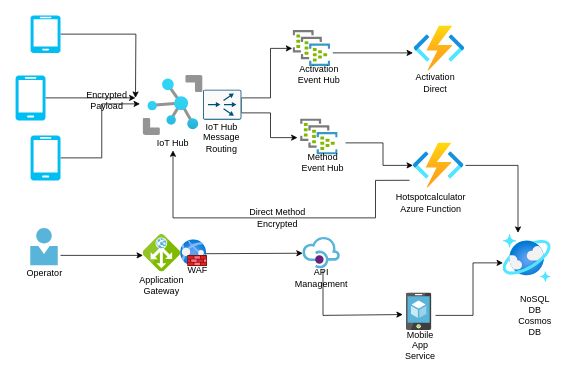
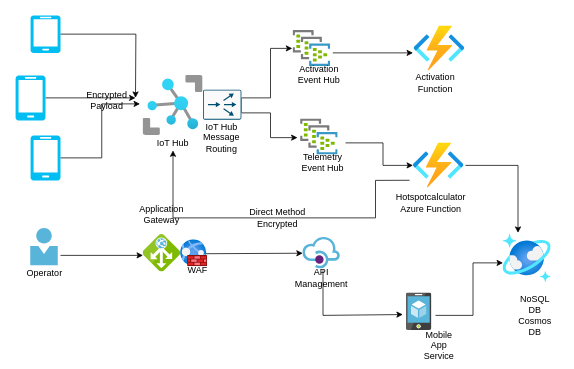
  <mxCell id="0" />
  <mxCell id="1" parent="0" />
  <mxCell id="2" value="" style="aspect=fixed;html=1;points=[];align=center;image;fontSize=12;image=img/lib/azure2/iot/IoT_Hub.svg;" parent="1" vertex="1"><mxGeometry x="190" y="100" width="80" height="80" as="geometry" /></mxCell>
  <mxCell id="3" style="edgeStyle=orthogonalEdgeStyle;rounded=0;orthogonalLoop=1;jettySize=auto;html=1;exitX=1;exitY=0.5;exitDx=0;exitDy=0;exitPerimeter=0;" parent="1" source="4" edge="1"><mxGeometry relative="1" as="geometry"><mxPoint x="180" y="130" as="targetPoint" /></mxGeometry></mxCell>
  <mxCell id="4" value="" style="verticalLabelPosition=bottom;html=1;verticalAlign=top;align=center;strokeColor=none;fillColor=#00BEF2;shape=mxgraph.azure.mobile;pointerEvents=1;" parent="1" vertex="1"><mxGeometry x="40" y="20" width="40" height="50" as="geometry" /></mxCell>
  <mxCell id="5" style="edgeStyle=orthogonalEdgeStyle;rounded=0;orthogonalLoop=1;jettySize=auto;html=1;exitX=1;exitY=0.5;exitDx=0;exitDy=0;exitPerimeter=0;entryX=-0.05;entryY=0.475;entryDx=0;entryDy=0;entryPerimeter=0;" parent="1" source="6" target="2" edge="1"><mxGeometry relative="1" as="geometry" /></mxCell>
  <mxCell id="6" value="" style="verticalLabelPosition=bottom;html=1;verticalAlign=top;align=center;strokeColor=none;fillColor=#00BEF2;shape=mxgraph.azure.mobile;pointerEvents=1;" parent="1" vertex="1"><mxGeometry x="40" y="180" width="40" height="60" as="geometry" /></mxCell>
  <mxCell id="7" style="edgeStyle=orthogonalEdgeStyle;rounded=0;orthogonalLoop=1;jettySize=auto;html=1;exitX=1;exitY=0.5;exitDx=0;exitDy=0;exitPerimeter=0;" parent="1" source="8" edge="1"><mxGeometry relative="1" as="geometry"><mxPoint x="180" y="130" as="targetPoint" /></mxGeometry></mxCell>
  <mxCell id="8" value="" style="verticalLabelPosition=bottom;html=1;verticalAlign=top;align=center;strokeColor=none;fillColor=#00BEF2;shape=mxgraph.azure.mobile;pointerEvents=1;" parent="1" vertex="1"><mxGeometry x="20" y="100" width="40" height="60" as="geometry" /></mxCell>
  <mxCell id="9" style="edgeStyle=orthogonalEdgeStyle;rounded=0;orthogonalLoop=1;jettySize=auto;html=1;exitX=1;exitY=0.5;exitDx=0;exitDy=0;exitPerimeter=0;entryX=-0.02;entryY=0.5;entryDx=0;entryDy=0;entryPerimeter=0;" parent="1" source="11" target="12" edge="1"><mxGeometry relative="1" as="geometry"><Array as="points"><mxPoint x="321" y="130" /><mxPoint x="360" y="130" /><mxPoint x="360" y="64" /></Array></mxGeometry></mxCell>
  <mxCell id="10" style="edgeStyle=orthogonalEdgeStyle;rounded=0;orthogonalLoop=1;jettySize=auto;html=1;exitX=1;exitY=0.5;exitDx=0;exitDy=0;exitPerimeter=0;entryX=-0.08;entryY=0.521;entryDx=0;entryDy=0;entryPerimeter=0;" parent="1" source="11" target="13" edge="1"><mxGeometry relative="1" as="geometry"><Array as="points"><mxPoint x="321" y="150" /><mxPoint x="360" y="150" /><mxPoint x="360" y="183" /></Array></mxGeometry></mxCell>
  <mxCell id="11" value="" style="sketch=0;points=[[0.015,0.015,0],[0.985,0.015,0],[0.985,0.985,0],[0.015,0.985,0],[0.25,0,0],[0.5,0,0],[0.75,0,0],[1,0.25,0],[1,0.5,0],[1,0.75,0],[0.75,1,0],[0.5,1,0],[0.25,1,0],[0,0.75,0],[0,0.5,0],[0,0.25,0]];verticalLabelPosition=bottom;html=1;verticalAlign=top;aspect=fixed;align=center;pointerEvents=1;shape=mxgraph.cisco19.rect;prIcon=content_router;fillColor=#FAFAFA;strokeColor=#005073;" parent="1" vertex="1"><mxGeometry x="270" y="119" width="51.2" height="40" as="geometry" /></mxCell>
  <mxCell id="12" value="" style="sketch=0;aspect=fixed;html=1;points=[];align=center;image;fontSize=12;image=img/lib/mscae/Dedicated_Event_Hub.svg;" parent="1" vertex="1"><mxGeometry x="390" y="40" width="50" height="48" as="geometry" /></mxCell>
  <mxCell id="13" value="" style="sketch=0;aspect=fixed;html=1;points=[];align=center;image;fontSize=12;image=img/lib/mscae/Dedicated_Event_Hub.svg;" parent="1" vertex="1"><mxGeometry x="400" y="158" width="50" height="48" as="geometry" /></mxCell>
  <mxCell id="14" value="IoT Hub" style="text;html=1;strokeColor=none;fillColor=none;align=center;verticalAlign=middle;whiteSpace=wrap;rounded=0;" parent="1" vertex="1"><mxGeometry x="200" y="180" width="60" height="20" as="geometry" /></mxCell>
  <mxCell id="15" value="IoT Hub Message Routing" style="text;html=1;strokeColor=none;fillColor=none;align=center;verticalAlign=middle;whiteSpace=wrap;rounded=0;" parent="1" vertex="1"><mxGeometry x="263.4" y="158" width="64.4" height="50" as="geometry" /></mxCell>
  <mxCell id="16" value="Activation Event Hub" style="text;html=1;strokeColor=none;fillColor=none;align=center;verticalAlign=middle;whiteSpace=wrap;rounded=0;" parent="1" vertex="1"><mxGeometry x="395" y="89" width="60" height="20" as="geometry" /></mxCell>
- <mxCell id="17" value="Method Event Hub" style="text;html=1;strokeColor=none;fillColor=none;align=center;verticalAlign=middle;whiteSpace=wrap;rounded=0;" parent="1" vertex="1"><mxGeometry x="400" y="182" width="60" height="68" as="geometry" /></mxCell>
- <mxCell id="18" value="Activation Direct" style="text;html=1;strokeColor=none;fillColor=none;align=center;verticalAlign=middle;whiteSpace=wrap;rounded=0;" parent="1" vertex="1"><mxGeometry x="550" y="100" width="60" height="20" as="geometry" /></mxCell>
+ <mxCell id="17" value="Telemetry Event Hub" style="text;html=1;strokeColor=none;fillColor=none;align=center;verticalAlign=middle;whiteSpace=wrap;rounded=0;" parent="1" vertex="1"><mxGeometry x="400" y="182" width="60" height="68" as="geometry" /></mxCell>
+ <mxCell id="18" value="Activation Function" style="text;html=1;strokeColor=none;fillColor=none;align=center;verticalAlign=middle;whiteSpace=wrap;rounded=0;" parent="1" vertex="1"><mxGeometry x="550" y="100" width="60" height="20" as="geometry" /></mxCell>
  <mxCell id="19" value="" style="aspect=fixed;html=1;points=[];align=center;image;fontSize=12;image=img/lib/azure2/databases/Azure_Cosmos_DB.svg;" parent="1" vertex="1"><mxGeometry x="670" y="312" width="64" height="64" as="geometry" /></mxCell>
  <mxCell id="20" value="NoSQL DB Cosmos DB" style="text;html=1;strokeColor=none;fillColor=none;align=center;verticalAlign=middle;whiteSpace=wrap;rounded=0;" parent="1" vertex="1"><mxGeometry x="682.9" y="410" width="60" height="20" as="geometry" /></mxCell>
  <mxCell id="21" value="Hotspotcalculator Azure Function" style="text;html=1;strokeColor=none;fillColor=none;align=center;verticalAlign=middle;whiteSpace=wrap;rounded=0;" vertex="1" parent="1"><mxGeometry x="544.1" y="260" width="60" height="20" as="geometry" /></mxCell>
  <mxCell id="22" value="Encrypted Payload" style="text;html=1;strokeColor=none;fillColor=none;align=center;verticalAlign=middle;whiteSpace=wrap;rounded=0;" vertex="1" parent="1"><mxGeometry x="110" y="108" width="64.4" height="50" as="geometry" /></mxCell>
  <mxCell id="23" value="" style="endArrow=classic;html=1;rounded=0;" edge="1" parent="1"><mxGeometry width="50" height="50" relative="1" as="geometry"><mxPoint x="443" y="70" as="sourcePoint" /><mxPoint x="550" y="70" as="targetPoint" /></mxGeometry></mxCell>
  <mxCell id="24" value="" style="aspect=fixed;html=1;points=[];align=center;image;fontSize=12;image=img/lib/azure2/iot/Function_Apps.svg;" vertex="1" parent="1"><mxGeometry x="550" y="190" width="68" height="60" as="geometry" /></mxCell>
  <mxCell id="25" value="" style="endArrow=classic;html=1;rounded=0;" edge="1" parent="1" target="24"><mxGeometry width="50" height="50" relative="1" as="geometry"><mxPoint x="460" y="190" as="sourcePoint" /><mxPoint x="440" y="200" as="targetPoint" /><Array as="points"><mxPoint x="510" y="190" /><mxPoint x="510" y="220" /></Array></mxGeometry></mxCell>
  <mxCell id="26" value="" style="sketch=0;aspect=fixed;html=1;points=[];align=center;image;fontSize=12;image=img/lib/mscae/Person.svg;" vertex="1" parent="1"><mxGeometry x="40" y="304" width="37" height="50" as="geometry" /></mxCell>
  <mxCell id="27" value="Operator" style="text;html=1;strokeColor=none;fillColor=none;align=center;verticalAlign=middle;whiteSpace=wrap;rounded=0;" vertex="1" parent="1"><mxGeometry x="28.5" y="354" width="60" height="20" as="geometry" /></mxCell>
  <mxCell id="28" value="" style="sketch=0;aspect=fixed;html=1;points=[];align=center;image;fontSize=12;image=img/lib/mscae/App_Service_Mobile_App.svg;" vertex="1" parent="1"><mxGeometry x="541" y="390" width="34" height="50" as="geometry" /></mxCell>
- <mxCell id="29" value="Mobile App Service" style="text;html=1;strokeColor=none;fillColor=none;align=center;verticalAlign=middle;whiteSpace=wrap;rounded=0;" vertex="1" parent="1"><mxGeometry x="530" y="450" width="60" height="20" as="geometry" /></mxCell>
+ <mxCell id="29" value="Mobile App Service" style="text;html=1;strokeColor=none;fillColor=none;align=center;verticalAlign=middle;whiteSpace=wrap;rounded=0;" vertex="1" parent="1"><mxGeometry x="555" y="450" width="60" height="20" as="geometry" /></mxCell>
  <mxCell id="30" value="" style="sketch=0;aspect=fixed;html=1;points=[];align=center;image;fontSize=12;image=img/lib/mscae/Application_Gateway.svg;" vertex="1" parent="1"><mxGeometry x="190" y="312" width="50" height="50" as="geometry" /></mxCell>
  <mxCell id="31" value="" style="sketch=0;aspect=fixed;html=1;points=[];align=center;image;fontSize=12;image=img/lib/mscae/API_Management.svg;" vertex="1" parent="1"><mxGeometry x="403" y="316" width="50" height="42" as="geometry" /></mxCell>
  <mxCell id="32" value="API Management" style="text;html=1;strokeColor=none;fillColor=none;align=center;verticalAlign=middle;whiteSpace=wrap;rounded=0;" vertex="1" parent="1"><mxGeometry x="398" y="360" width="60" height="20" as="geometry" /></mxCell>
- <mxCell id="33" value="Application Gateway" style="text;html=1;strokeColor=none;fillColor=none;align=center;verticalAlign=middle;whiteSpace=wrap;rounded=0;" vertex="1" parent="1"><mxGeometry x="185" y="370" width="60" height="20" as="geometry" /></mxCell>
+ <mxCell id="33" value="Application Gateway" style="text;html=1;strokeColor=none;fillColor=none;align=center;verticalAlign=middle;whiteSpace=wrap;rounded=0;" vertex="1" parent="1"><mxGeometry x="185" y="275" width="60" height="20" as="geometry" /></mxCell>
  <mxCell id="34" value="" style="endArrow=classic;html=1;rounded=0;" edge="1" parent="1"><mxGeometry width="50" height="50" relative="1" as="geometry"><mxPoint x="80" y="340" as="sourcePoint" /><mxPoint x="190" y="340" as="targetPoint" /></mxGeometry></mxCell>
  <mxCell id="35" value="" style="endArrow=classic;html=1;rounded=0;exitX=1.032;exitY=0.519;exitDx=0;exitDy=0;exitPerimeter=0;" edge="1" parent="1" source="30" target="31"><mxGeometry width="50" height="50" relative="1" as="geometry"><mxPoint x="390" y="290" as="sourcePoint" /><mxPoint x="440" y="240" as="targetPoint" /></mxGeometry></mxCell>
  <mxCell id="36" value="" style="endArrow=classic;html=1;rounded=0;entryX=-0.134;entryY=0.578;entryDx=0;entryDy=0;entryPerimeter=0;" edge="1" parent="1" target="28"><mxGeometry width="50" height="50" relative="1" as="geometry"><mxPoint x="430" y="360" as="sourcePoint" /><mxPoint x="440" y="240" as="targetPoint" /><Array as="points"><mxPoint x="430" y="420" /></Array></mxGeometry></mxCell>
  <mxCell id="37" value="" style="endArrow=classic;html=1;rounded=0;" edge="1" parent="1"><mxGeometry width="50" height="50" relative="1" as="geometry"><mxPoint x="580" y="420" as="sourcePoint" /><mxPoint x="670" y="350" as="targetPoint" /><Array as="points"><mxPoint x="630" y="420" /><mxPoint x="630" y="350" /></Array></mxGeometry></mxCell>
  <mxCell id="38" value="" style="aspect=fixed;html=1;points=[];align=center;image;fontSize=12;image=img/lib/azure2/iot/Function_Apps.svg;" vertex="1" parent="1"><mxGeometry x="551.1" y="34" width="68" height="60" as="geometry" /></mxCell>
  <mxCell id="39" value="" style="aspect=fixed;html=1;points=[];align=center;image;fontSize=12;image=img/lib/azure2/networking/Web_Application_Firewall_Policies_WAF.svg;" vertex="1" parent="1"><mxGeometry x="240" y="319" width="36" height="36" as="geometry" /></mxCell>
  <mxCell id="40" value="WAF" style="text;html=1;strokeColor=none;fillColor=none;align=center;verticalAlign=middle;whiteSpace=wrap;rounded=0;" vertex="1" parent="1"><mxGeometry x="238" y="353" width="50" height="14" as="geometry" /></mxCell>
  <mxCell id="41" value="" style="endArrow=classic;html=1;rounded=0;" edge="1" parent="1"><mxGeometry width="50" height="50" relative="1" as="geometry"><mxPoint x="620" y="220" as="sourcePoint" /><mxPoint x="690" y="310" as="targetPoint" /><Array as="points"><mxPoint x="690" y="220" /></Array></mxGeometry></mxCell>
  <mxCell id="42" value="" style="endArrow=classic;html=1;rounded=0;exitX=-0.067;exitY=0.831;exitDx=0;exitDy=0;exitPerimeter=0;entryX=0.5;entryY=1;entryDx=0;entryDy=0;" edge="1" parent="1" source="24" target="14"><mxGeometry width="50" height="50" relative="1" as="geometry"><mxPoint x="390" y="300" as="sourcePoint" /><mxPoint x="470" y="300" as="targetPoint" /><Array as="points"><mxPoint x="500" y="240" /><mxPoint x="500" y="290" /><mxPoint x="390" y="290" /><mxPoint x="230" y="290" /></Array></mxGeometry></mxCell>
  <mxCell id="43" value="Direct Method Encrypted" style="text;html=1;strokeColor=none;fillColor=none;align=center;verticalAlign=middle;whiteSpace=wrap;rounded=0;" vertex="1" parent="1"><mxGeometry x="316" y="256" width="107" height="68" as="geometry" /></mxCell>
